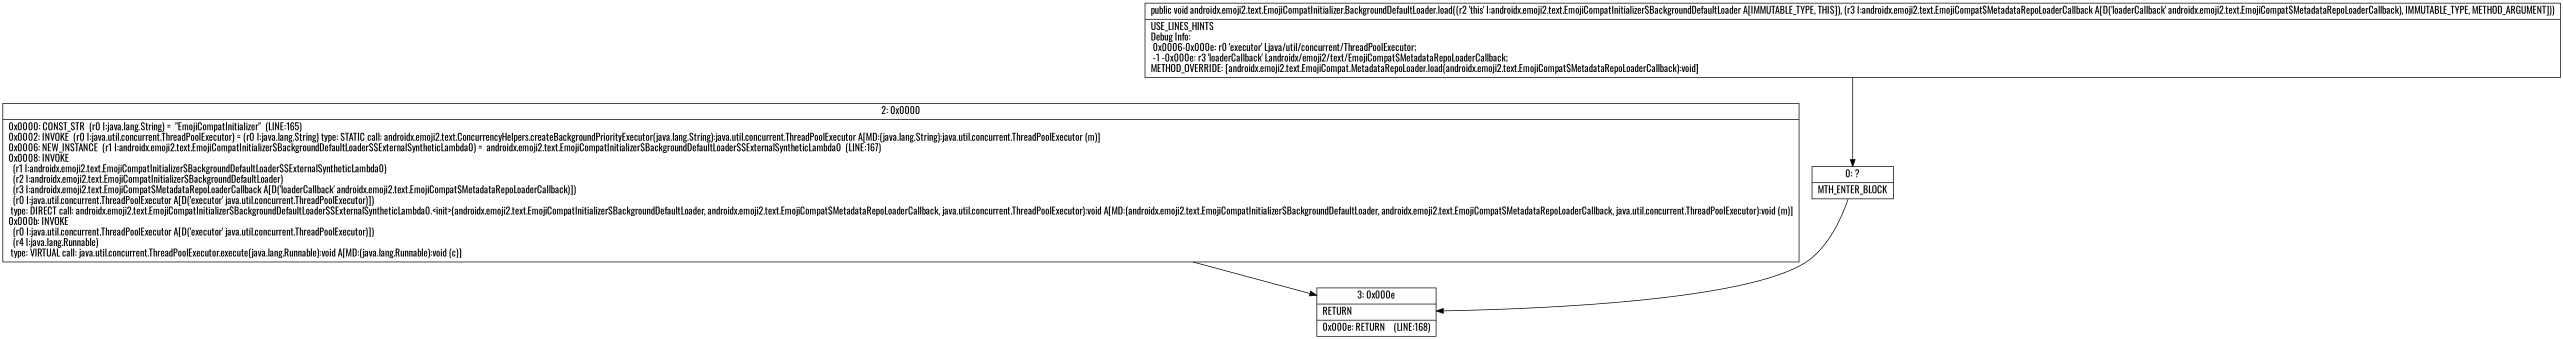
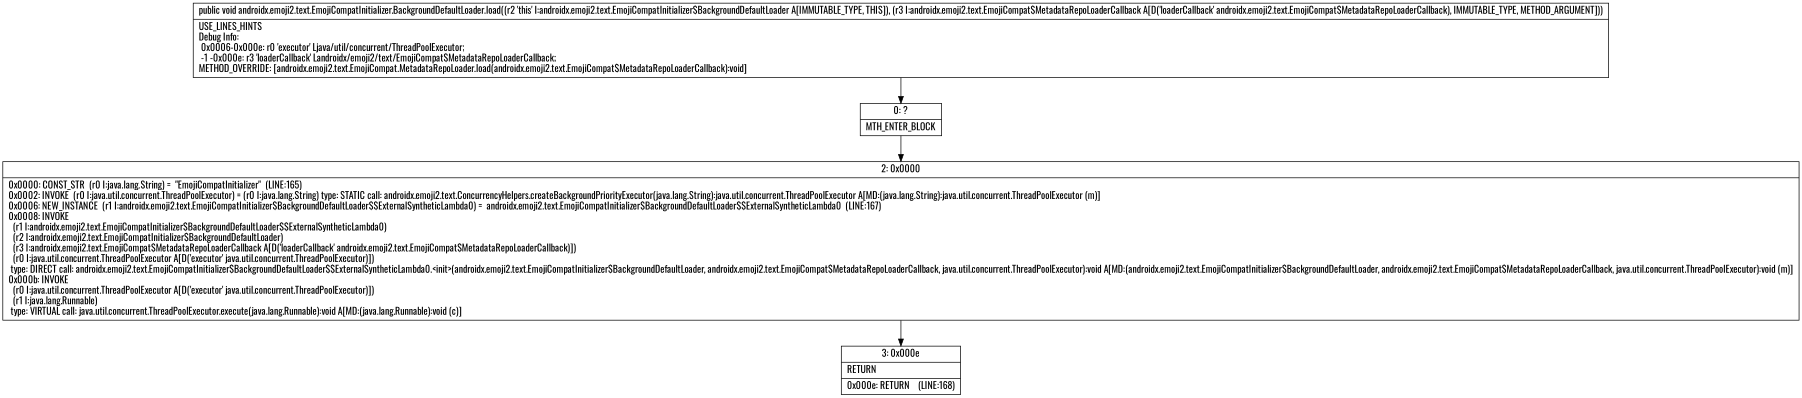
  digraph {
    fontname=Oswald
    node [fontname=Oswald shape=record]
    edge [fontname=Oswald]
    n1 [label="{0\:\ ?|MTH_ENTER_BLOCK\l}"]
-   n2 [label="{2\:\ 0x0000|0x0000: CONST_STR  (r0 I:java.lang.String) =  \"EmojiCompatInitializer\"  (LINE:165)\l0x0002: INVOKE  (r0 I:java.util.concurrent.ThreadPoolExecutor) = (r0 I:java.lang.String) type: STATIC call: androidx.emoji2.text.ConcurrencyHelpers.createBackgroundPriorityExecutor(java.lang.String):java.util.concurrent.ThreadPoolExecutor A[MD:(java.lang.String):java.util.concurrent.ThreadPoolExecutor (m)]\l0x0006: NEW_INSTANCE  (r1 I:androidx.emoji2.text.EmojiCompatInitializer$BackgroundDefaultLoader$$ExternalSyntheticLambda0) =  androidx.emoji2.text.EmojiCompatInitializer$BackgroundDefaultLoader$$ExternalSyntheticLambda0  (LINE:167)\l0x0008: INVOKE  \l  (r1 I:androidx.emoji2.text.EmojiCompatInitializer$BackgroundDefaultLoader$$ExternalSyntheticLambda0)\l  (r2 I:androidx.emoji2.text.EmojiCompatInitializer$BackgroundDefaultLoader)\l  (r3 I:androidx.emoji2.text.EmojiCompat$MetadataRepoLoaderCallback A[D('loaderCallback' androidx.emoji2.text.EmojiCompat$MetadataRepoLoaderCallback)])\l  (r0 I:java.util.concurrent.ThreadPoolExecutor A[D('executor' java.util.concurrent.ThreadPoolExecutor)])\l type: DIRECT call: androidx.emoji2.text.EmojiCompatInitializer$BackgroundDefaultLoader$$ExternalSyntheticLambda0.\<init\>(androidx.emoji2.text.EmojiCompatInitializer$BackgroundDefaultLoader, androidx.emoji2.text.EmojiCompat$MetadataRepoLoaderCallback, java.util.concurrent.ThreadPoolExecutor):void A[MD:(androidx.emoji2.text.EmojiCompatInitializer$BackgroundDefaultLoader, androidx.emoji2.text.EmojiCompat$MetadataRepoLoaderCallback, java.util.concurrent.ThreadPoolExecutor):void (m)]\l0x000b: INVOKE  \l  (r0 I:java.util.concurrent.ThreadPoolExecutor A[D('executor' java.util.concurrent.ThreadPoolExecutor)])\l  (r4 I:java.lang.Runnable)\l type: VIRTUAL call: java.util.concurrent.ThreadPoolExecutor.execute(java.lang.Runnable):void A[MD:(java.lang.Runnable):void (c)]\l}"]
+   n2 [label="{2\:\ 0x0000|0x0000: CONST_STR  (r0 I:java.lang.String) =  \"EmojiCompatInitializer\"  (LINE:165)\l0x0002: INVOKE  (r0 I:java.util.concurrent.ThreadPoolExecutor) = (r0 I:java.lang.String) type: STATIC call: androidx.emoji2.text.ConcurrencyHelpers.createBackgroundPriorityExecutor(java.lang.String):java.util.concurrent.ThreadPoolExecutor A[MD:(java.lang.String):java.util.concurrent.ThreadPoolExecutor (m)]\l0x0006: NEW_INSTANCE  (r1 I:androidx.emoji2.text.EmojiCompatInitializer$BackgroundDefaultLoader$$ExternalSyntheticLambda0) =  androidx.emoji2.text.EmojiCompatInitializer$BackgroundDefaultLoader$$ExternalSyntheticLambda0  (LINE:167)\l0x0008: INVOKE  \l  (r1 I:androidx.emoji2.text.EmojiCompatInitializer$BackgroundDefaultLoader$$ExternalSyntheticLambda0)\l  (r2 I:androidx.emoji2.text.EmojiCompatInitializer$BackgroundDefaultLoader)\l  (r3 I:androidx.emoji2.text.EmojiCompat$MetadataRepoLoaderCallback A[D('loaderCallback' androidx.emoji2.text.EmojiCompat$MetadataRepoLoaderCallback)])\l  (r0 I:java.util.concurrent.ThreadPoolExecutor A[D('executor' java.util.concurrent.ThreadPoolExecutor)])\l type: DIRECT call: androidx.emoji2.text.EmojiCompatInitializer$BackgroundDefaultLoader$$ExternalSyntheticLambda0.\<init\>(androidx.emoji2.text.EmojiCompatInitializer$BackgroundDefaultLoader, androidx.emoji2.text.EmojiCompat$MetadataRepoLoaderCallback, java.util.concurrent.ThreadPoolExecutor):void A[MD:(androidx.emoji2.text.EmojiCompatInitializer$BackgroundDefaultLoader, androidx.emoji2.text.EmojiCompat$MetadataRepoLoaderCallback, java.util.concurrent.ThreadPoolExecutor):void (m)]\l0x000b: INVOKE  \l  (r0 I:java.util.concurrent.ThreadPoolExecutor A[D('executor' java.util.concurrent.ThreadPoolExecutor)])\l  (r1 I:java.lang.Runnable)\l type: VIRTUAL call: java.util.concurrent.ThreadPoolExecutor.execute(java.lang.Runnable):void A[MD:(java.lang.Runnable):void (c)]\l}"]
    n3 [label="{3\:\ 0x000e|RETURN\l|0x000e: RETURN    (LINE:168)\l}"]
    n4 [label="{public void androidx.emoji2.text.EmojiCompatInitializer.BackgroundDefaultLoader.load((r2 'this' I:androidx.emoji2.text.EmojiCompatInitializer$BackgroundDefaultLoader A[IMMUTABLE_TYPE, THIS]), (r3 I:androidx.emoji2.text.EmojiCompat$MetadataRepoLoaderCallback A[D('loaderCallback' androidx.emoji2.text.EmojiCompat$MetadataRepoLoaderCallback), IMMUTABLE_TYPE, METHOD_ARGUMENT]))  | USE_LINES_HINTS\lDebug Info:\l  0x0006\-0x000e: r0 'executor' Ljava\/util\/concurrent\/ThreadPoolExecutor;\l  \-1 \-0x000e: r3 'loaderCallback' Landroidx\/emoji2\/text\/EmojiCompat$MetadataRepoLoaderCallback;\lMETHOD_OVERRIDE: [androidx.emoji2.text.EmojiCompat.MetadataRepoLoader.load(androidx.emoji2.text.EmojiCompat$MetadataRepoLoaderCallback):void]\l}"]
-   n1 -> n3
+   n1 -> n2
    n2 -> n3
    n4 -> n1
  }
